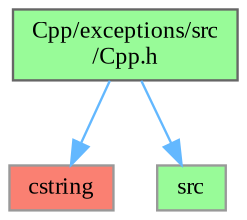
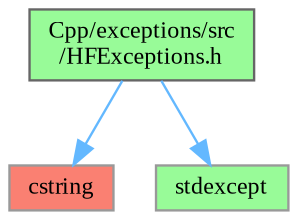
  digraph {
    fontname="Liberation Serif"
    node [color=grey60 fillcolor=palegreen fontname="Liberation Serif" fontsize=10 shape=box style=filled]
    edge [color=steelblue1 fontname="Liberation Serif" fontsize=10 labelfontname=Helvetica labelfontsize=10 style=solid]
-   n1 [color=gray40 fontcolor=black height=0.2 label="Cpp/exceptions/src\l/Cpp.h" width=0.4]
+   n1 [color=gray40 fontcolor=black height=0.2 label="Cpp/exceptions/src\l/HFExceptions.h" width=0.4]
    n2 [fillcolor=salmon height=0.2 label=cstring width=0.4]
-   n3 [height=0.2 label=src width=0.4]
+   n3 [height=0.2 label=stdexcept width=0.4]
    n1 -> n2
    n1 -> n3
  }
